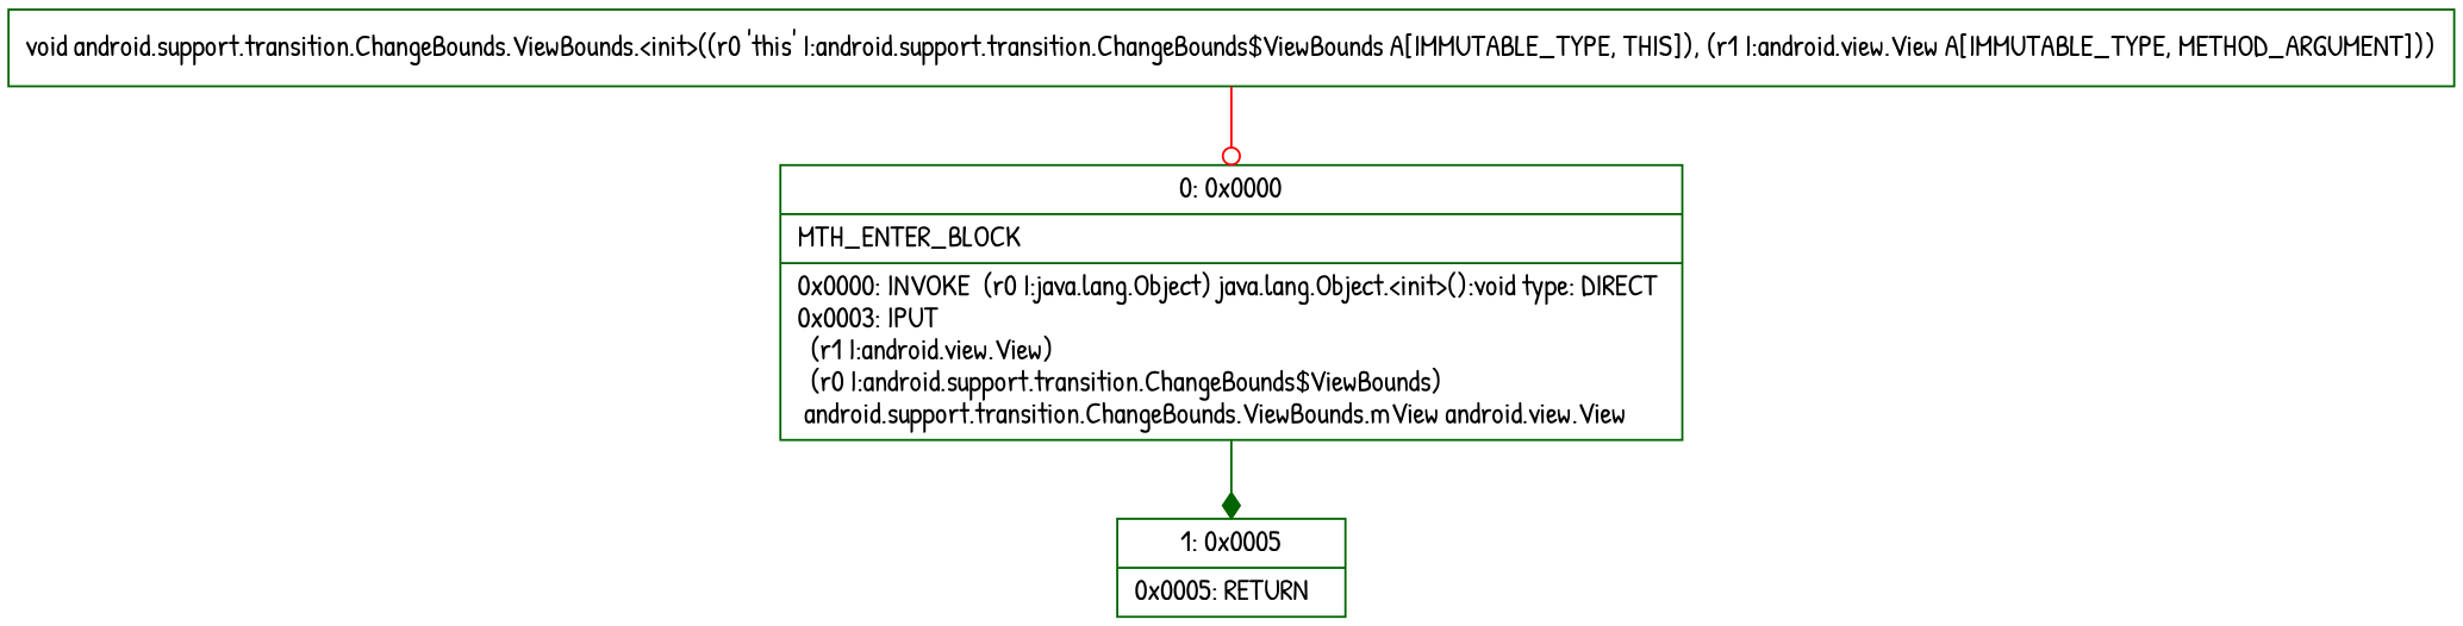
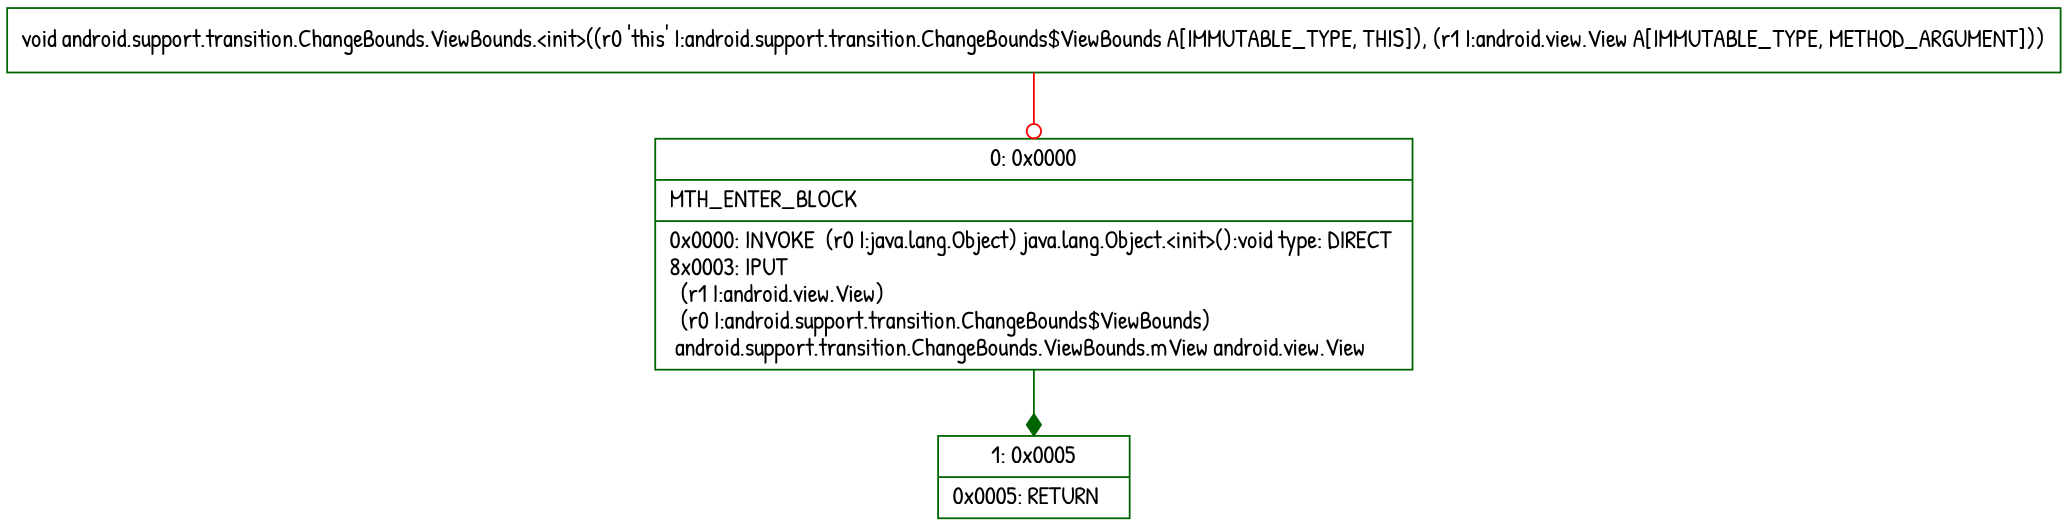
  digraph {
    fontname="Patrick Hand"
    node [shape=record color=darkgreen fontname="Patrick Hand"]
    edge [fontname="Patrick Hand"]
-   n1 [label="{0\:\ 0x0000|MTH_ENTER_BLOCK\l|0x0000: INVOKE  (r0 I:java.lang.Object) java.lang.Object.\<init\>():void type: DIRECT \l0x0003: IPUT  \l  (r1 I:android.view.View)\l  (r0 I:android.support.transition.ChangeBounds$ViewBounds)\l android.support.transition.ChangeBounds.ViewBounds.mView android.view.View \l}"]
+   n1 [label="{0\:\ 0x0000|MTH_ENTER_BLOCK\l|0x0000: INVOKE  (r0 I:java.lang.Object) java.lang.Object.\<init\>():void type: DIRECT \l8x0003: IPUT  \l  (r1 I:android.view.View)\l  (r0 I:android.support.transition.ChangeBounds$ViewBounds)\l android.support.transition.ChangeBounds.ViewBounds.mView android.view.View \l}"]
    n2 [label="{1\:\ 0x0005|0x0005: RETURN   \l}"]
    n3 [label="{void android.support.transition.ChangeBounds.ViewBounds.\<init\>((r0 'this' I:android.support.transition.ChangeBounds$ViewBounds A[IMMUTABLE_TYPE, THIS]), (r1 I:android.view.View A[IMMUTABLE_TYPE, METHOD_ARGUMENT])) }"]
    n1 -> n2 [color=darkgreen arrowhead=diamond]
    n3 -> n1 [color=red arrowhead=odot]
  }
